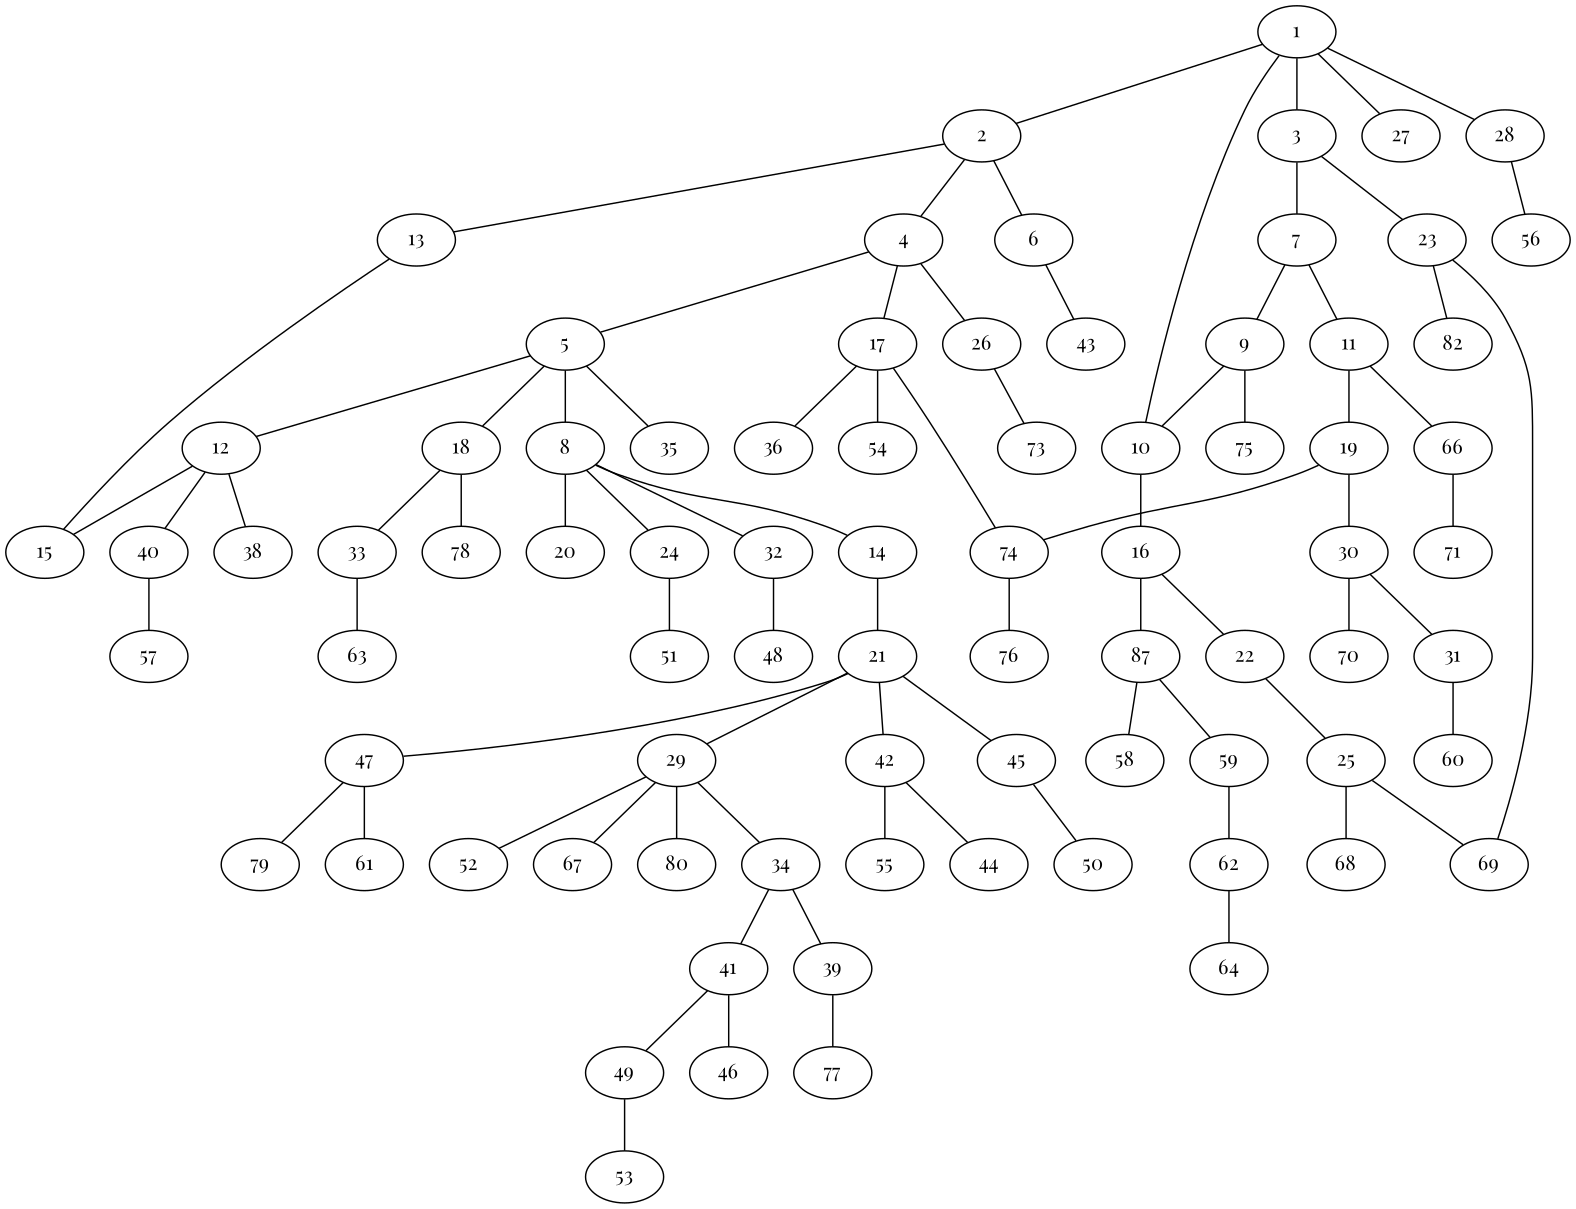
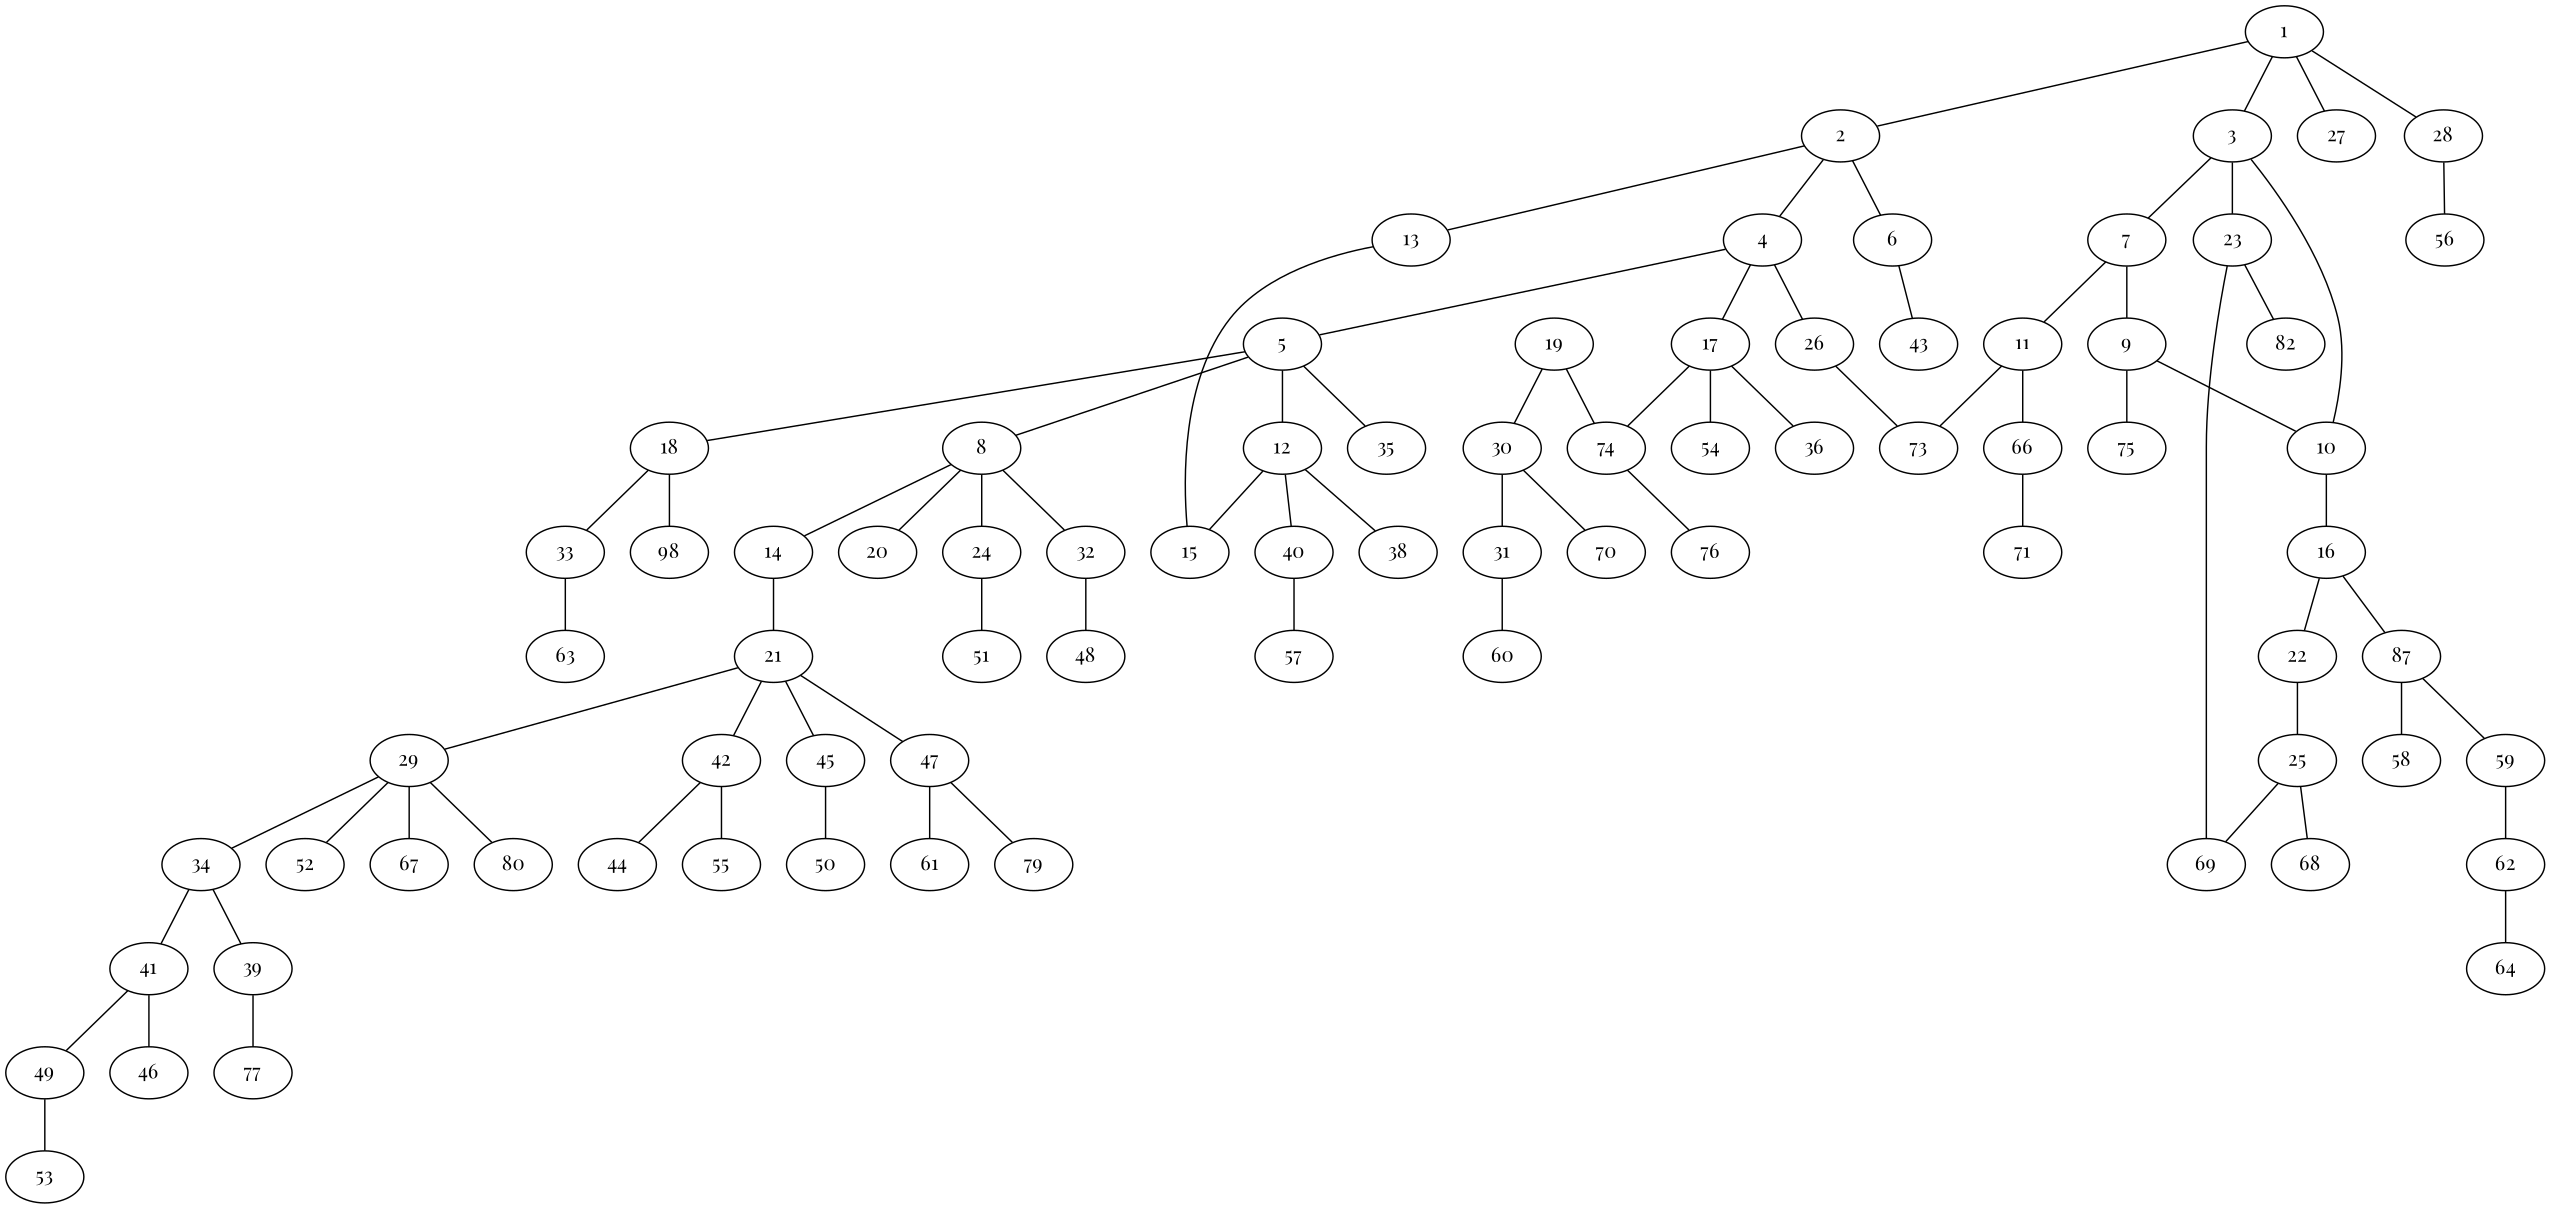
  graph {
    fontname="Playfair Display"
    node [fontname="Playfair Display"]
    edge [fontname="Playfair Display"]
    1
    2
    3
    27
    28
    4
    6
    13
    7
    10
    23
    56
    5
    17
    26
    43
    15
    9
    11
    16
    69
    n22 [label=82]
    8
    12
    18
    35
    36
    54
    74
    73
    75
    19
    66
    22
    n35 [label=87]
    14
    20
    24
    32
    38
    40
    33
-   78
+   78 [label=98]
    76
    21
    51
    57
    48
    63
    30
    71
    29
    42
    45
    47
    25
    58
    59
    31
    70
    34
    52
    67
    80
    44
    55
    50
    61
    79
    68
    62
    60
    39
    41
    77
    46
    49
    53
    64
    1 -- 2
    1 -- 3
    1 -- 27
    1 -- 28
    2 -- 4
    2 -- 6
    2 -- 13
    3 -- 7
-   1 -- 10
+   3 -- 10
    3 -- 23
    28 -- 56
    4 -- 5
    4 -- 17
    4 -- 26
    6 -- 43
    13 -- 15
    7 -- 9
    7 -- 11
    10 -- 16
    23 -- 69
    23 -- n22
    5 -- 8
    5 -- 12
    5 -- 18
    5 -- 35
    17 -- 36
    17 -- 54
    17 -- 74
    26 -- 73
    9 -- 10
    9 -- 75
-   11 -- 19
+   11 -- 73
    11 -- 66
    16 -- 22
    16 -- n35
    8 -- 14
    8 -- 20
    8 -- 24
    8 -- 32
    12 -- 15
    12 -- 38
    12 -- 40
    18 -- 33
    18 -- 78
    74 -- 76
    19 -- 74
    19 -- 30
    66 -- 71
    22 -- 25
    n35 -- 58
    n35 -- 59
    14 -- 21
    24 -- 51
    32 -- 48
    40 -- 57
    33 -- 63
    21 -- 29
    21 -- 42
    21 -- 45
    21 -- 47
    30 -- 31
    30 -- 70
    29 -- 34
    29 -- 52
    29 -- 67
    29 -- 80
    42 -- 44
    42 -- 55
    45 -- 50
    47 -- 61
    47 -- 79
    25 -- 69
    25 -- 68
    59 -- 62
    31 -- 60
    34 -- 39
    34 -- 41
    62 -- 64
    39 -- 77
    41 -- 46
    41 -- 49
    49 -- 53
  }
